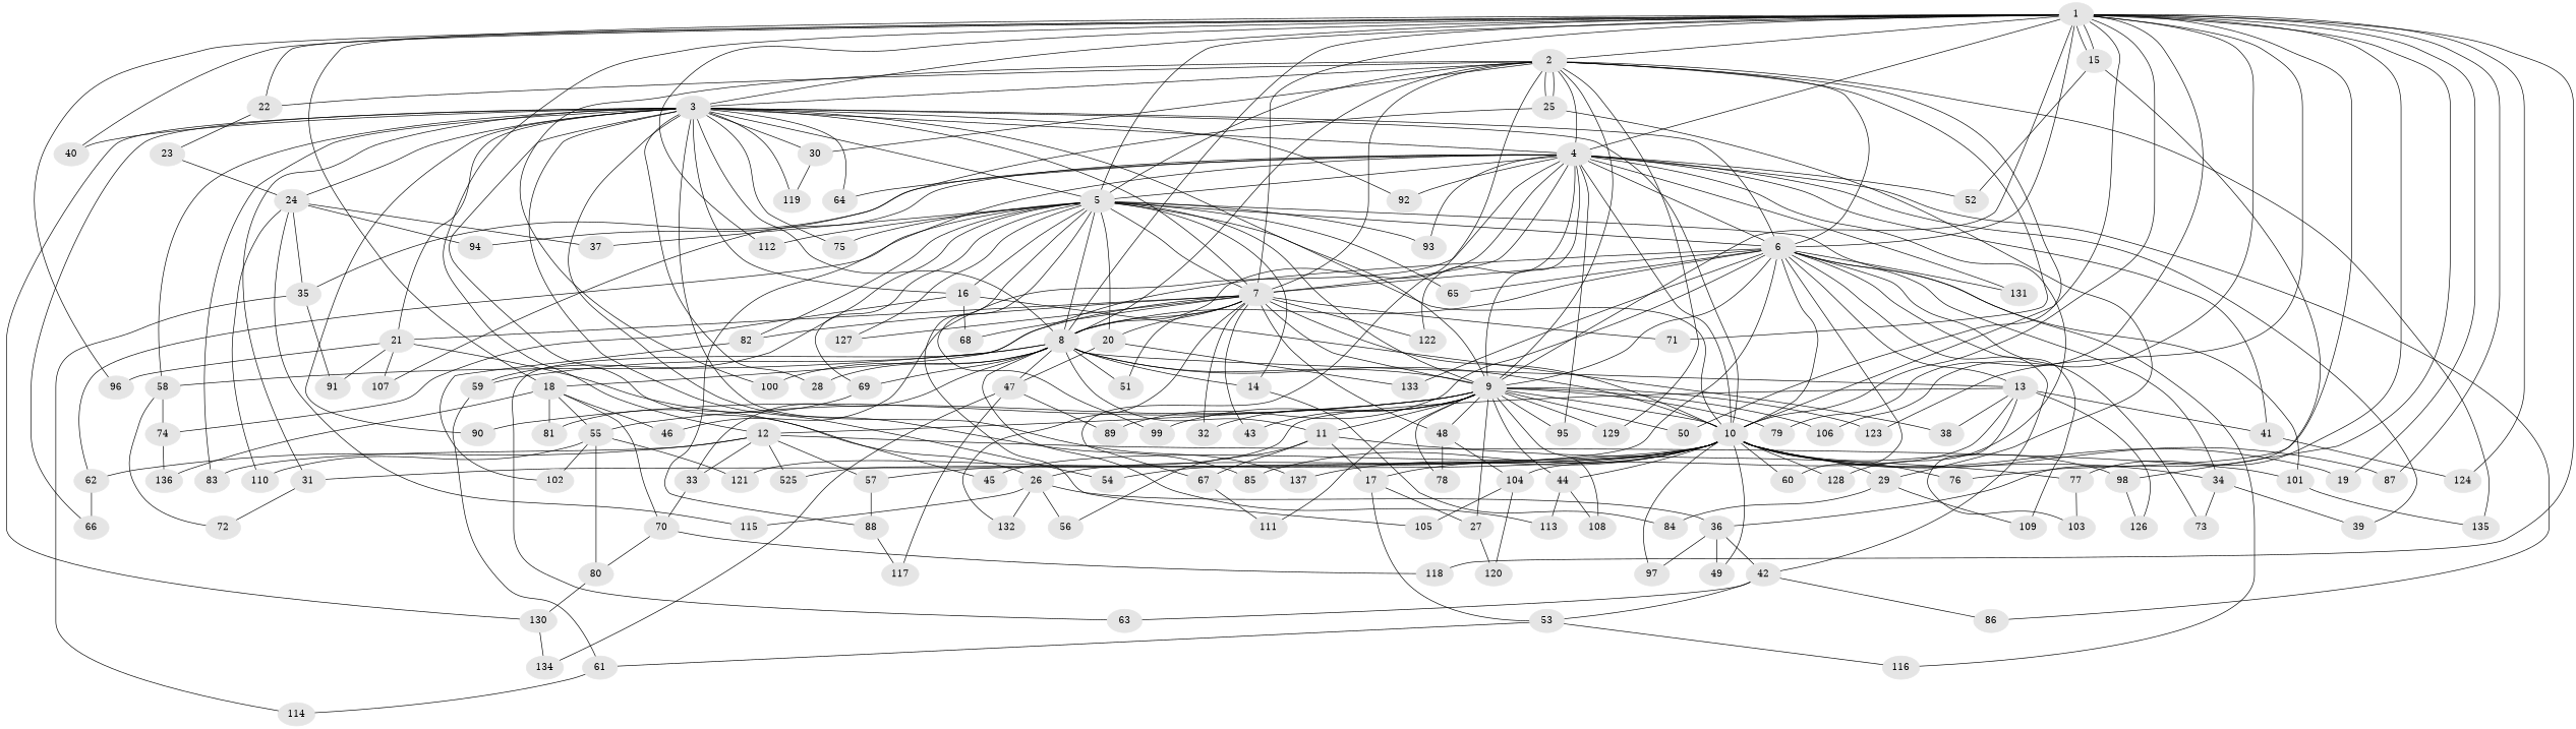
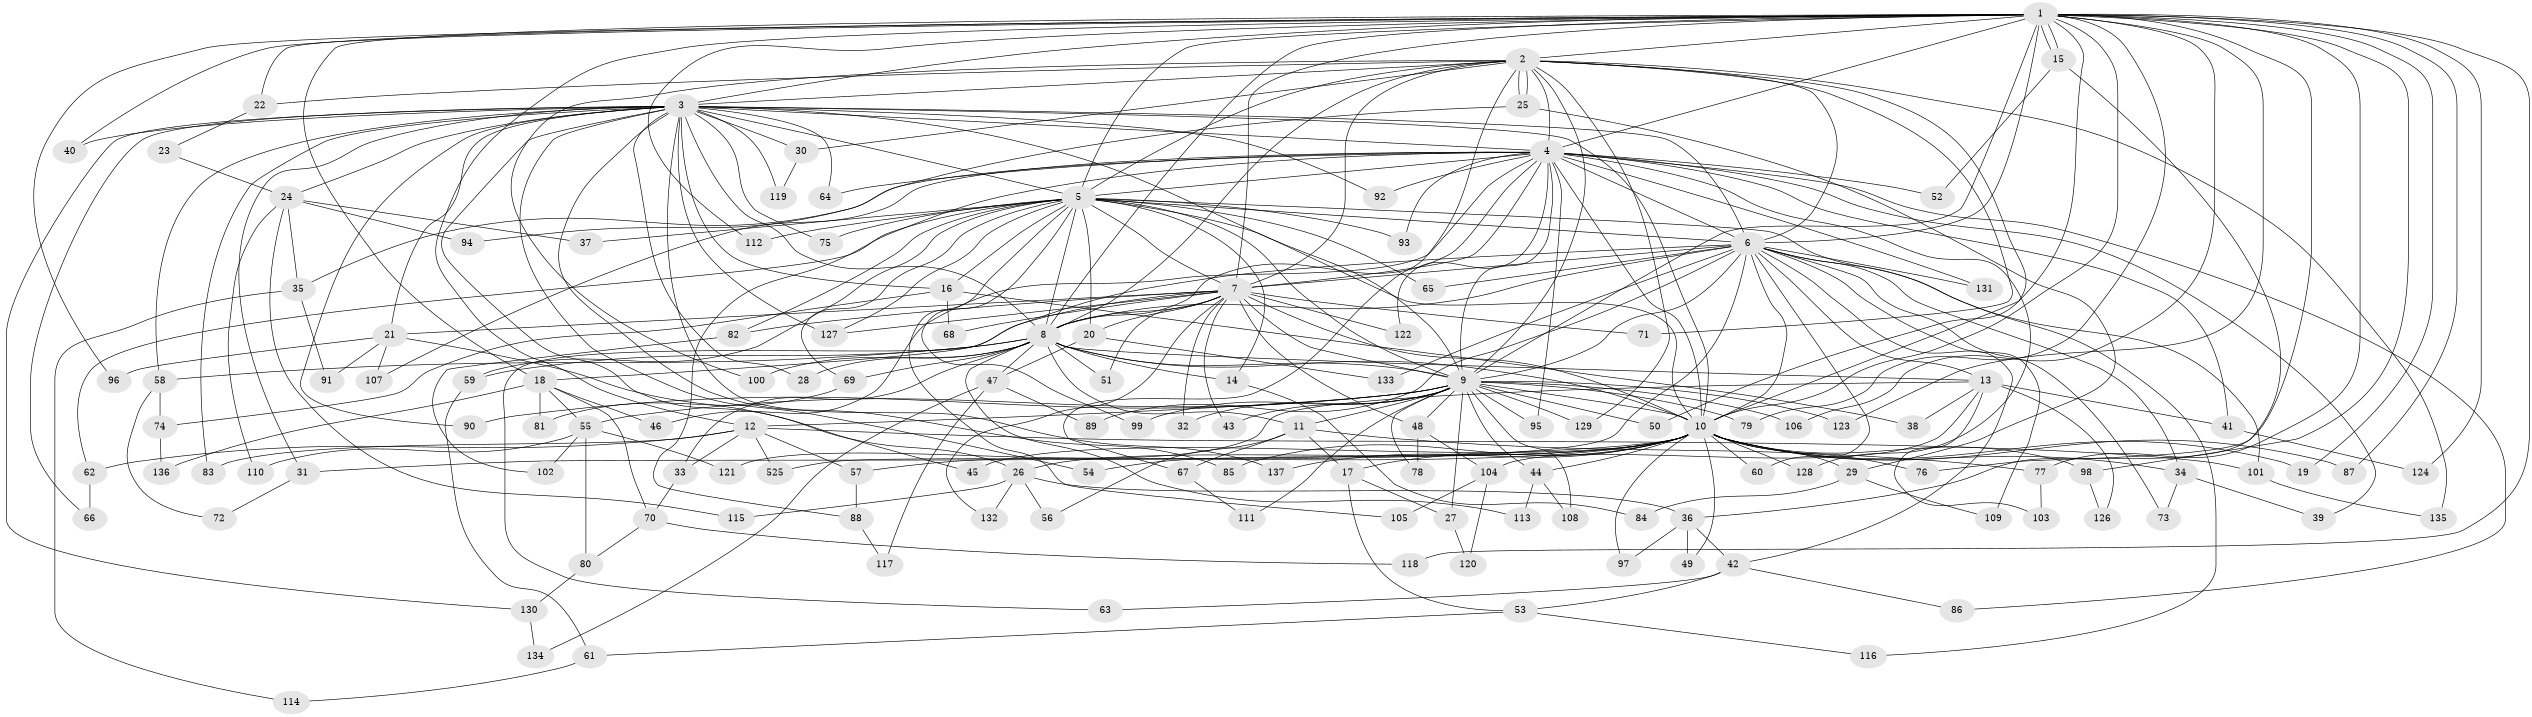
  graph {
    node [color=gray90 style=filled]
    1
    2
    3
    4
    5
    6
    7
    8
    9
    10
    12
    15
    18
    19
    22
    36
    40
    50
    77
    79
    87
    96
    98
    106
    112
    118
    123
    124
    25
    30
    67
    71
    100
    129
    135
    16
    21
    24
    28
    31
    45
    54
    58
    64
    66
    75
    83
    85
    90
    92
    119
    130
    137
    35
    39
    41
    46
    52
    86
    88
    93
    95
    107
    122
    128
    131
    14
    20
    37
    59
    62
    65
    69
    82
    99
    105
    116
    127
    13
    34
    42
    60
    73
    89
    101
    109
    n87 [label=525]
    133
    32
    43
    48
    51
    63
    68
    132
    11
    33
    47
    113
    27
    44
    55
    78
    108
    111
    17
    26
    29
    49
    57
    76
    97
    70
    81
    136
    23
    103
    126
    94
    38
    74
    91
    110
    115
    72
    134
    114
    117
    84
    61
    102
    104
    121
    53
    56
    120
    80
    1 -- 2
    1 -- 3
    1 -- 4
    1 -- 5
    1 -- 6
    1 -- 7
    1 -- 8
    1 -- 9
    1 -- 10
    1 -- 12
    1 -- 15
    1 -- 15
    1 -- 18
    1 -- 19
    1 -- 22
    1 -- 36
    1 -- 40
    1 -- 50
    1 -- 77
    1 -- 79
    1 -- 87
    1 -- 96
    1 -- 98
    1 -- 106
    1 -- 112
    1 -- 118
    1 -- 123
    1 -- 124
    2 -- 3
    2 -- 4
    2 -- 5
    2 -- 6
    2 -- 7
    2 -- 8
    2 -- 9
    2 -- 10
    2 -- 22
    2 -- 25
    2 -- 25
    2 -- 30
    2 -- 67
    2 -- 71
    2 -- 100
    2 -- 129
    2 -- 135
    3 -- 4
    3 -- 5
    3 -- 6
-   3 -- 7
+   3 -- 127
    3 -- 8
    3 -- 9
    3 -- 10
    3 -- 40
    3 -- 30
    3 -- 16
    3 -- 21
    3 -- 24
    3 -- 28
    3 -- 31
    3 -- 45
    3 -- 54
    3 -- 58
    3 -- 64
    3 -- 66
    3 -- 75
    3 -- 83
    3 -- 85
    3 -- 90
    3 -- 92
    3 -- 119
    3 -- 130
    3 -- 137
    4 -- 5
    4 -- 6
    4 -- 7
    4 -- 8
    4 -- 9
    4 -- 10
    4 -- 64
    4 -- 92
    4 -- 35
    4 -- 39
    4 -- 41
    4 -- 46
    4 -- 52
    4 -- 86
    4 -- 88
    4 -- 93
    4 -- 95
    4 -- 107
    4 -- 122
    4 -- 128
    4 -- 131
    5 -- 6
    5 -- 7
    5 -- 8
    5 -- 9
    5 -- 10
    5 -- 112
    5 -- 16
    5 -- 75
    5 -- 93
    5 -- 14
    5 -- 20
    5 -- 37
    5 -- 59
    5 -- 62
    5 -- 65
    5 -- 69
    5 -- 82
    5 -- 99
    5 -- 105
    5 -- 116
    5 -- 127
    6 -- 7
    6 -- 8
    6 -- 9
    6 -- 10
    6 -- 18
    6 -- 131
    6 -- 65
    6 -- 13
    6 -- 34
    6 -- 42
    6 -- 60
    6 -- 73
    6 -- 89
    6 -- 101
    6 -- 109
    6 -- n87
    6 -- 133
    7 -- 8
    7 -- 9
    7 -- 10
    7 -- 71
    7 -- 21
    7 -- 122
    7 -- 20
    7 -- 82
    7 -- 127
    7 -- 32
    7 -- 43
    7 -- 48
    7 -- 51
    7 -- 63
    7 -- 68
    7 -- 132
    8 -- 9
    8 -- 10
    8 -- 100
    8 -- 28
    8 -- 58
    8 -- 14
    8 -- 59
    8 -- 69
    8 -- 13
    8 -- 51
    8 -- 11
    8 -- 33
    8 -- 47
    8 -- 113
    9 -- 10
    9 -- 12
    9 -- 50
    9 -- 79
    9 -- 106
    9 -- 123
    9 -- 129
    9 -- 90
    9 -- 95
    9 -- 99
    9 -- 32
    9 -- 43
    9 -- 48
    9 -- 11
    9 -- 27
    9 -- 44
    9 -- 55
    9 -- 78
    9 -- 108
    9 -- 111
    10 -- 19
    10 -- 87
    10 -- 98
    10 -- 31
    10 -- 45
    10 -- 54
    10 -- 85
    10 -- 137
    10 -- 128
    10 -- 34
    10 -- 60
    10 -- 44
    10 -- 17
    10 -- 26
    10 -- 29
    10 -- 49
    10 -- 57
    10 -- 76
    10 -- 97
    12 -- 83
    12 -- 62
    12 -- 101
    12 -- n87
    12 -- 33
    12 -- 57
    15 -- 52
    15 -- 76
    18 -- 46
    18 -- 55
    18 -- 70
    18 -- 81
    18 -- 136
    22 -- 23
    36 -- 42
    36 -- 49
    36 -- 97
    77 -- 103
    98 -- 126
    25 -- 29
    25 -- 94
    30 -- 119
    67 -- 111
    16 -- 68
    16 -- 38
    16 -- 74
    21 -- 96
    21 -- 107
    21 -- 26
    21 -- 91
    24 -- 35
    24 -- 37
    24 -- 94
    24 -- 110
    24 -- 115
    31 -- 72
    58 -- 74
    58 -- 72
    130 -- 134
    35 -- 91
    35 -- 114
    41 -- 124
    88 -- 117
    14 -- 84
    20 -- 133
    20 -- 47
    59 -- 61
    62 -- 66
    69 -- 81
    82 -- 102
    13 -- 41
    13 -- 103
    13 -- 126
    13 -- 38
    13 -- 104
    13 -- 121
    34 -- 39
    34 -- 73
    42 -- 86
    42 -- 63
    42 -- 53
    101 -- 135
    48 -- 78
    48 -- 104
    11 -- 77
    11 -- 67
    11 -- 17
    11 -- 56
    33 -- 70
    47 -- 89
    47 -- 134
    47 -- 117
    27 -- 120
    44 -- 113
    44 -- 108
    55 -- 110
    55 -- 102
    55 -- 121
    55 -- 80
    17 -- 27
    17 -- 53
    26 -- 36
    26 -- 132
    26 -- 115
    26 -- 56
    29 -- 109
    29 -- 84
    57 -- 88
    70 -- 118
    70 -- 80
    23 -- 24
    74 -- 136
    61 -- 114
    104 -- 105
    104 -- 120
    53 -- 116
    53 -- 61
    80 -- 130
  }
